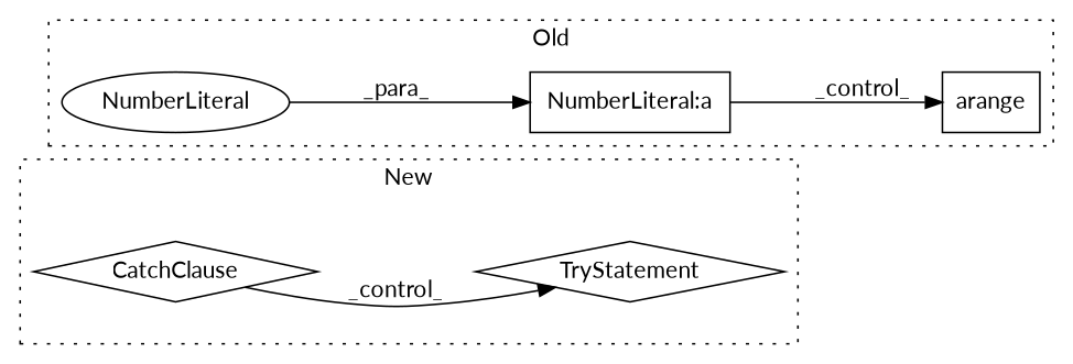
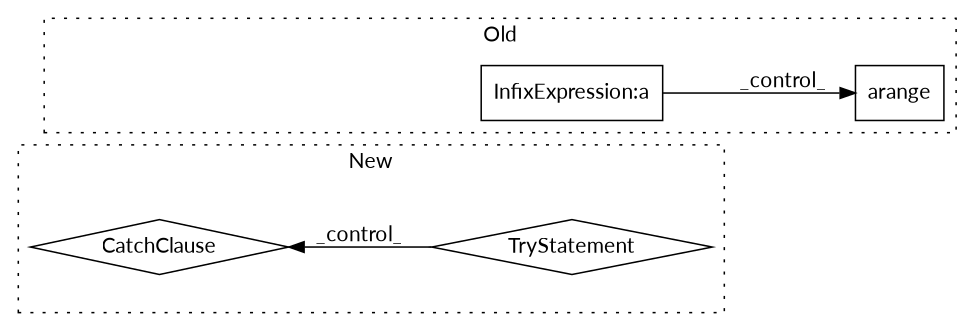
  digraph {
    fontname=Lato
    rankdir=LR
    node [fontname=Lato shape=diamond]
    edge [fontname=Lato]
    n1 [a=12 l="17,2" label=CatchClause s="24922,24963"]
    n2 [a=54 l=4 label=TryStatement s=24768]
    n3 [a=32 l="7,1" label=arange s="25135,25157" shape=box]
-   n4 [a=27 l=3 label="NumberLiteral:a" s=25153 shape=box]
-   n5 [a=34 l=1 label=NumberLiteral s=25156 shape=ellipse]
+   n4 [a=27 l=3 label="InfixExpression:a" s=25153 shape=box]
    subgraph cluster_1 {
      label=New
      style=dotted
      n1
      n2
    }
    subgraph cluster_2 {
      label=Old
      style=dotted
      n3
      n4
-     n5
    }
-   n1 -> n2 [label=_control_]
+   n2 -> n1 [label=_control_]
    n4 -> n3 [label=_control_]
-   n5 -> n4 [label=_para_]
  }
